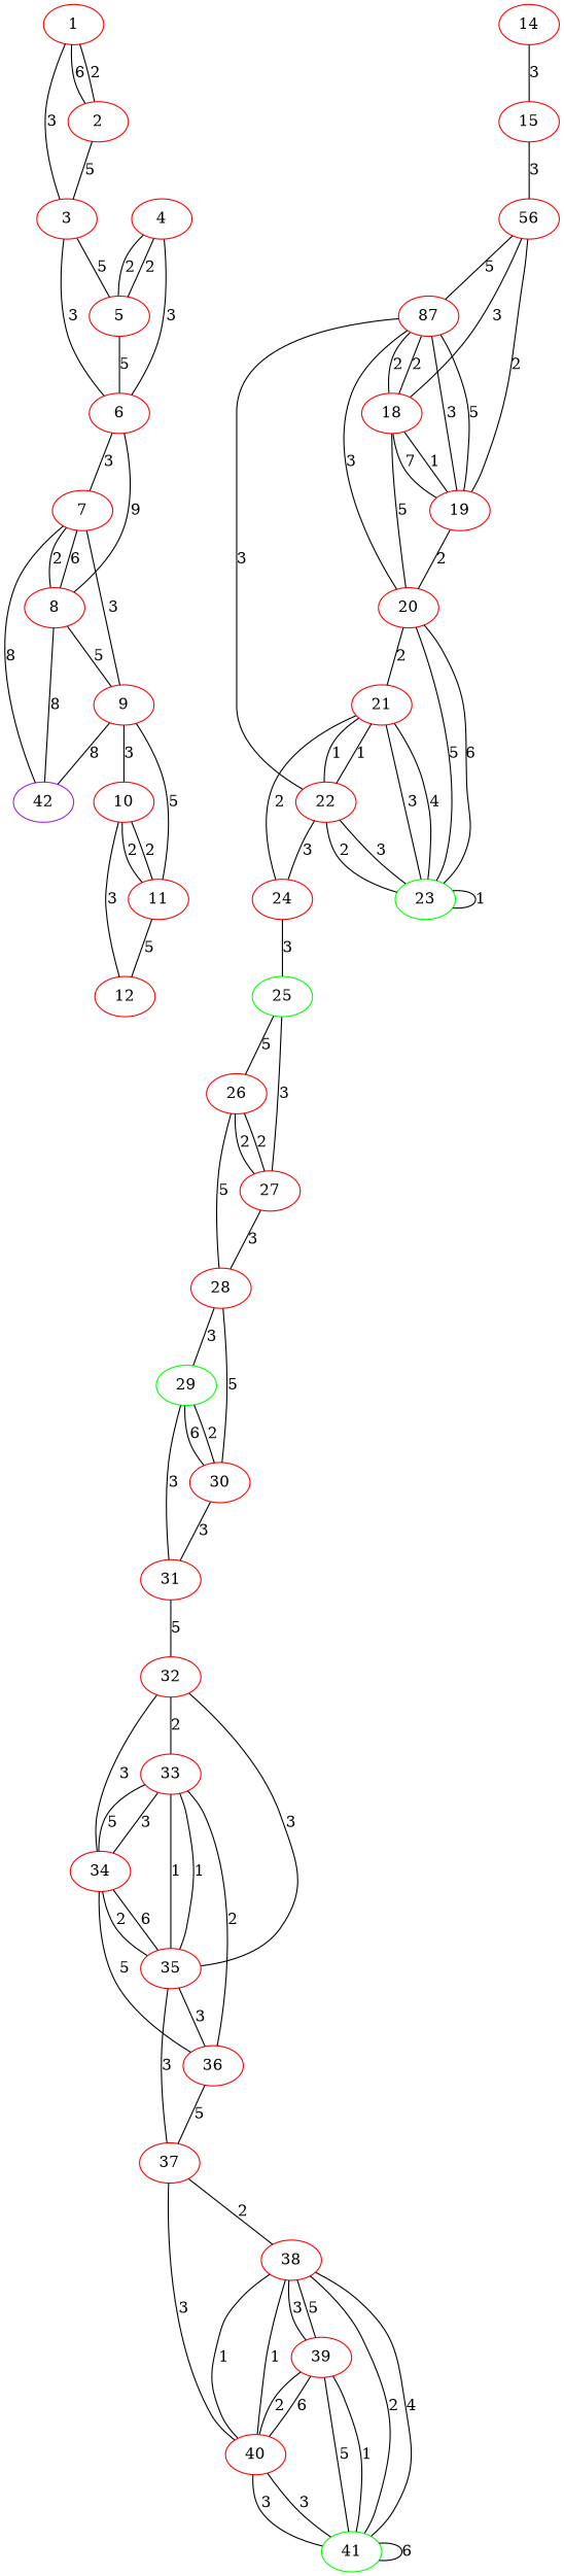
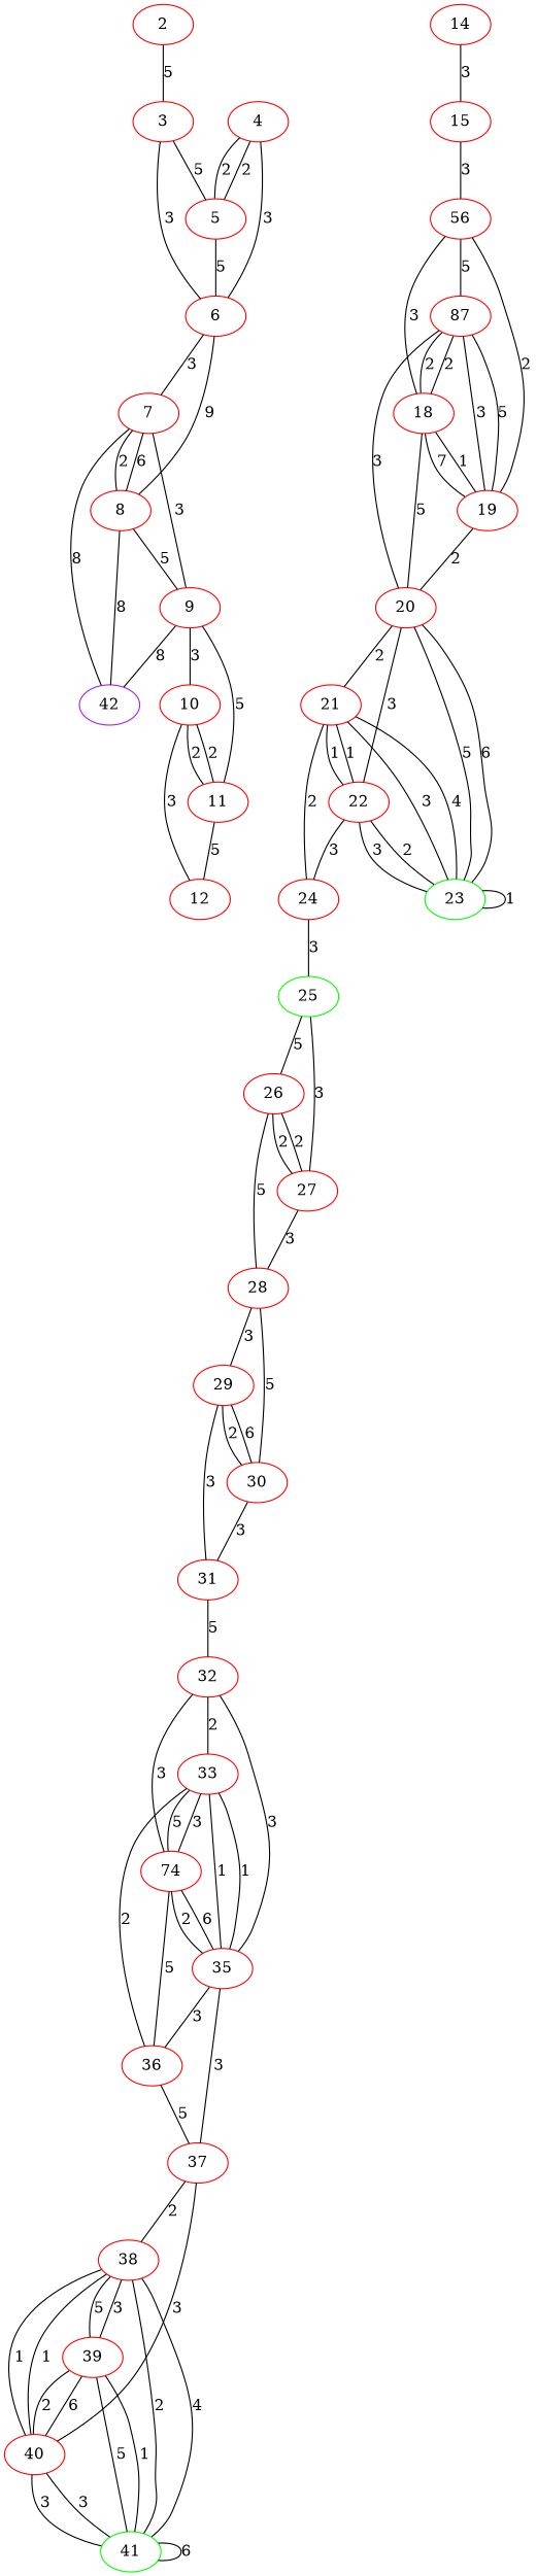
  graph {
    node [color=red weight=1]
-   1
    2
    3
    5
    6
    4
    7
    8
    9
    42 [color=purple weight=4]
    10
    11
    12
    14
    15
    n16 [label=56]
    n17 [label=87]
    18
    19
    20
    21
    22
    23 [color=green weight=2]
    24
    25 [color=green]
    26
    27
    28
-   29 [color=green]
+   29
    30
    31
    32
    33
-   34
+   34 [label=74]
    35
    36
    37
    38
    40
    39
    41 [color=green weight=2]
-   1 -- 2 [label=6]
-   1 -- 2 [label=2]
-   1 -- 3 [label=3]
    2 -- 3 [label=5]
    3 -- 5 [label=5]
    3 -- 6 [label=3]
    5 -- 6 [label=5]
    6 -- 7 [label=3]
    6 -- 8 [label=9]
    4 -- 5 [label=2]
    4 -- 5 [label=2]
    4 -- 6 [label=3]
    7 -- 8 [label=6]
    7 -- 8 [label=2]
    7 -- 9 [label=3]
    7 -- 42 [label=8]
    8 -- 9 [label=5]
    8 -- 42 [label=8]
    9 -- 42 [label=8]
    9 -- 10 [label=3]
    9 -- 11 [label=5]
    10 -- 11 [label=2]
    10 -- 11 [label=2]
    10 -- 12 [label=3]
    11 -- 12 [label=5]
    14 -- 15 [label=3]
    15 -- n16 [label=3]
    n16 -- n17 [label=5]
    n16 -- 18 [label=3]
    n16 -- 19 [label=2]
    n17 -- 18 [label=2]
    n17 -- 18 [label=2]
    n17 -- 19 [label=3]
    n17 -- 19 [label=5]
    n17 -- 20 [label=3]
    18 -- 19 [label=1]
    18 -- 19 [label=7]
    18 -- 20 [label=5]
    19 -- 20 [label=2]
    20 -- 21 [label=2]
-   n17 -- 22 [label=3]
+   20 -- 22 [label=3]
    20 -- 23 [label=5]
    20 -- 23 [label=6]
    21 -- 22 [label=1]
    21 -- 22 [label=1]
    21 -- 23 [label=3]
    21 -- 23 [label=4]
    21 -- 24 [label=2]
    22 -- 23 [label=2]
    22 -- 23 [label=3]
    22 -- 24 [label=3]
    23 -- 23 [label=1]
    24 -- 25 [label=3]
    25 -- 26 [label=5]
    25 -- 27 [label=3]
    26 -- 27 [label=2]
    26 -- 27 [label=2]
    26 -- 28 [label=5]
    27 -- 28 [label=3]
    28 -- 29 [label=3]
    28 -- 30 [label=5]
    29 -- 30 [label=2]
    29 -- 30 [label=6]
    29 -- 31 [label=3]
    30 -- 31 [label=3]
    31 -- 32 [label=5]
    32 -- 33 [label=2]
    32 -- 34 [label=3]
    32 -- 35 [label=3]
    33 -- 34 [label=5]
    33 -- 34 [label=3]
    33 -- 35 [label=1]
    33 -- 35 [label=1]
    33 -- 36 [label=2]
    34 -- 35 [label=6]
    34 -- 35 [label=2]
    34 -- 36 [label=5]
    35 -- 36 [label=3]
    36 -- 37 [label=5]
    37 -- 35 [label=3]
    37 -- 38 [label=2]
    37 -- 40 [label=3]
    38 -- 40 [label=1]
    38 -- 40 [label=1]
    38 -- 39 [label=3]
    38 -- 39 [label=5]
    38 -- 41 [label=2]
    38 -- 41 [label=4]
    40 -- 41 [label=3]
    40 -- 41 [label=3]
    39 -- 40 [label=2]
    39 -- 40 [label=6]
    39 -- 41 [label=5]
    39 -- 41 [label=1]
    41 -- 41 [label=6]
  }
